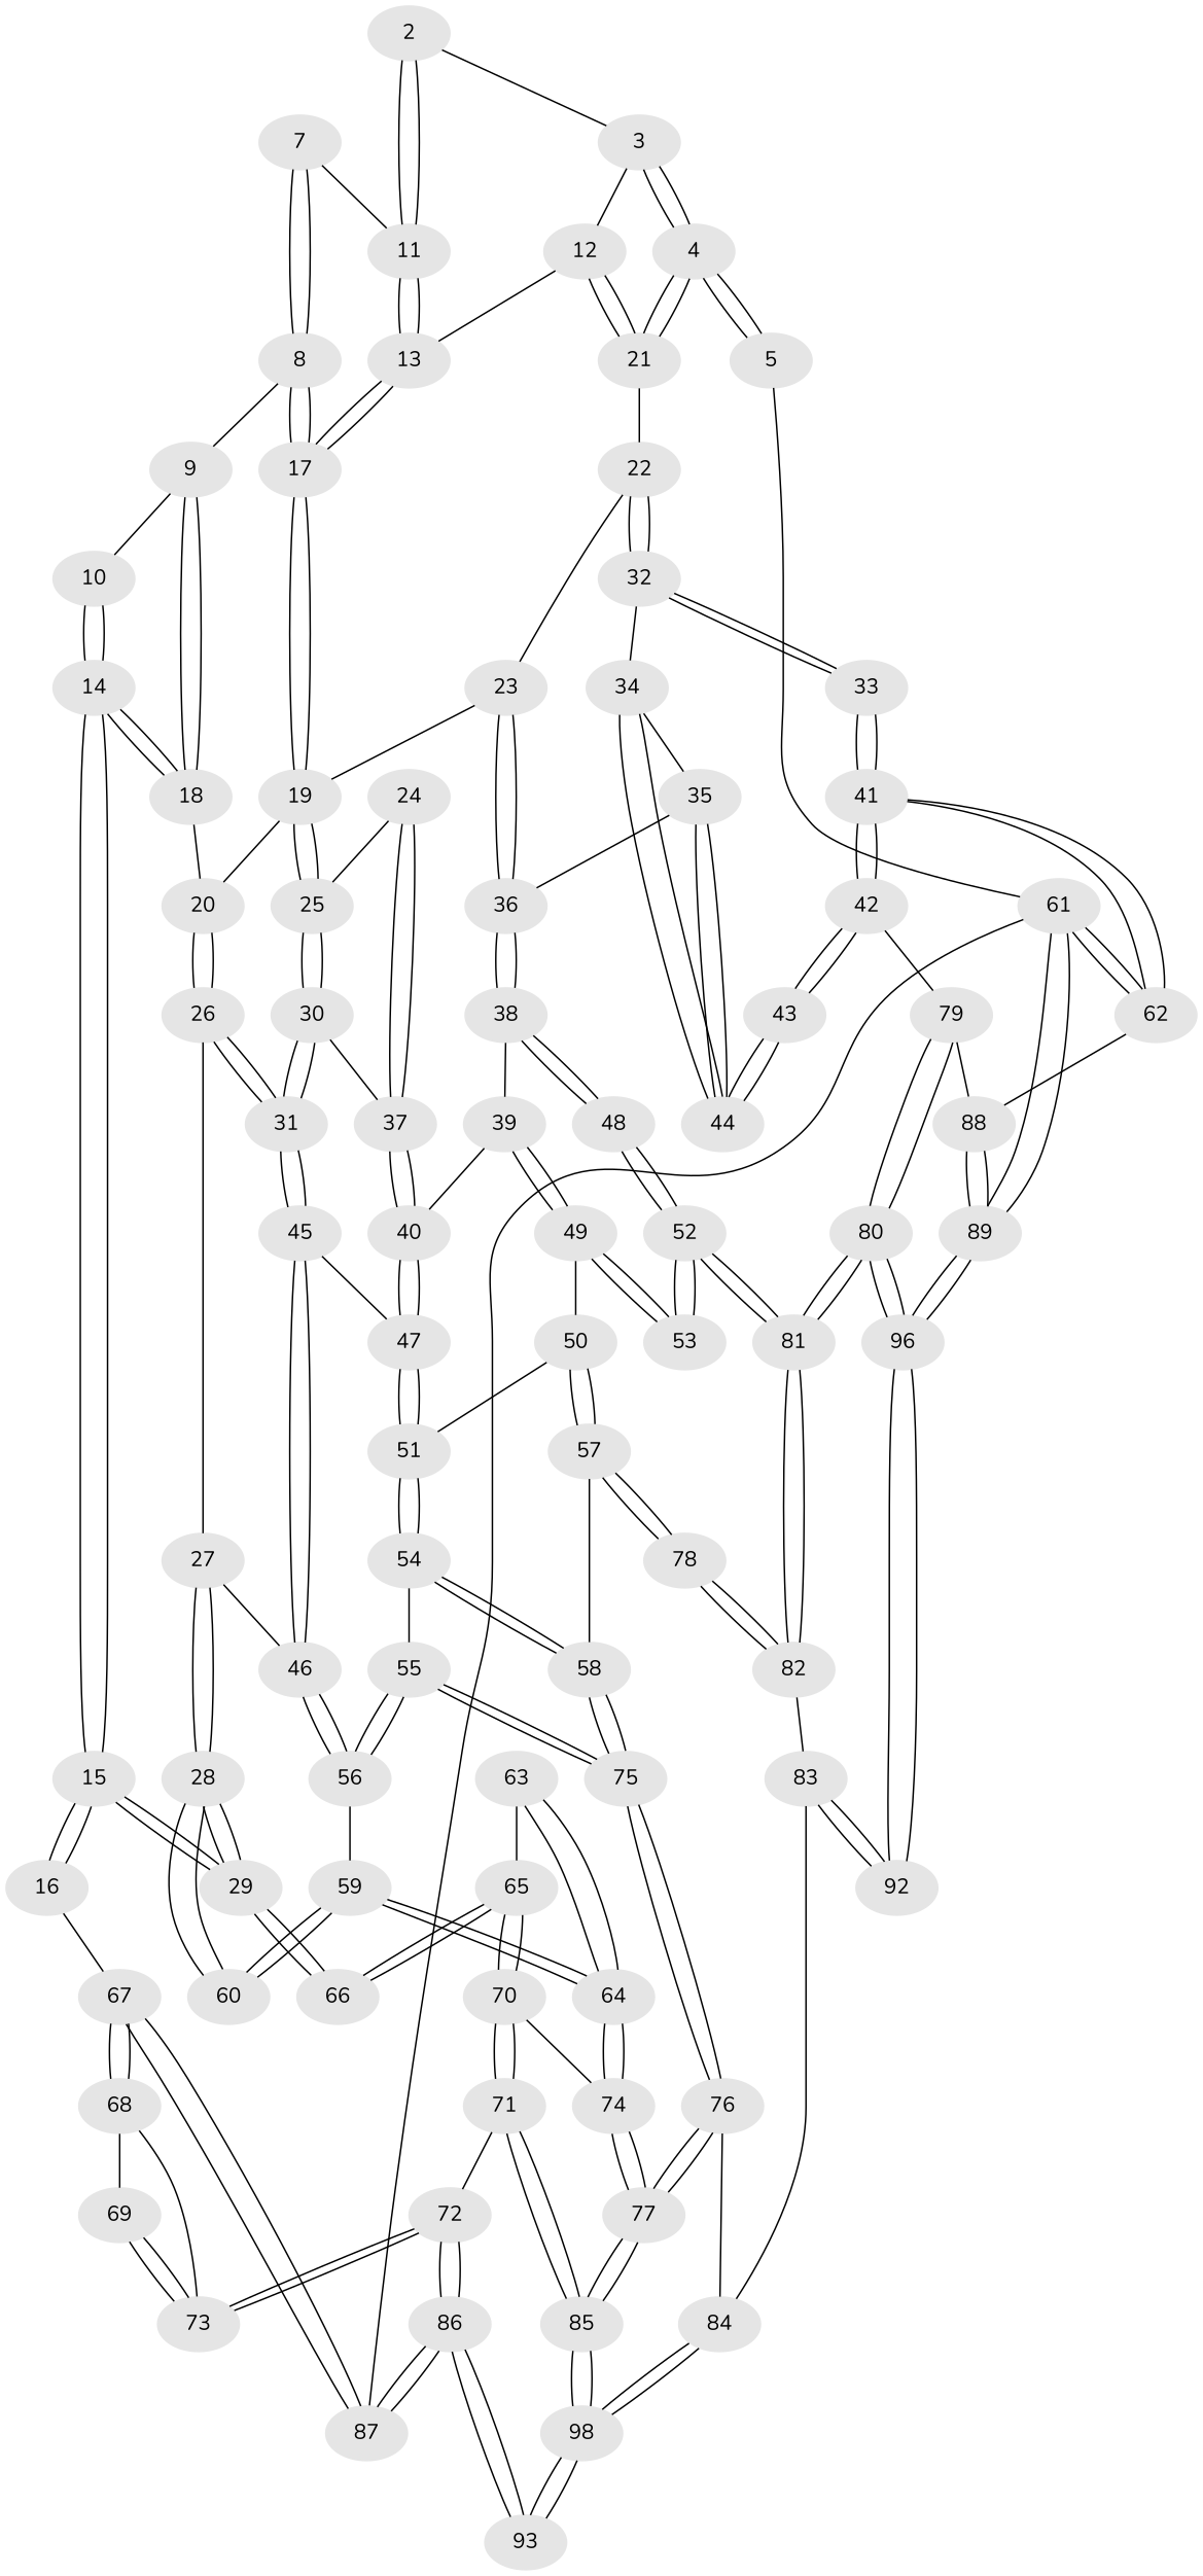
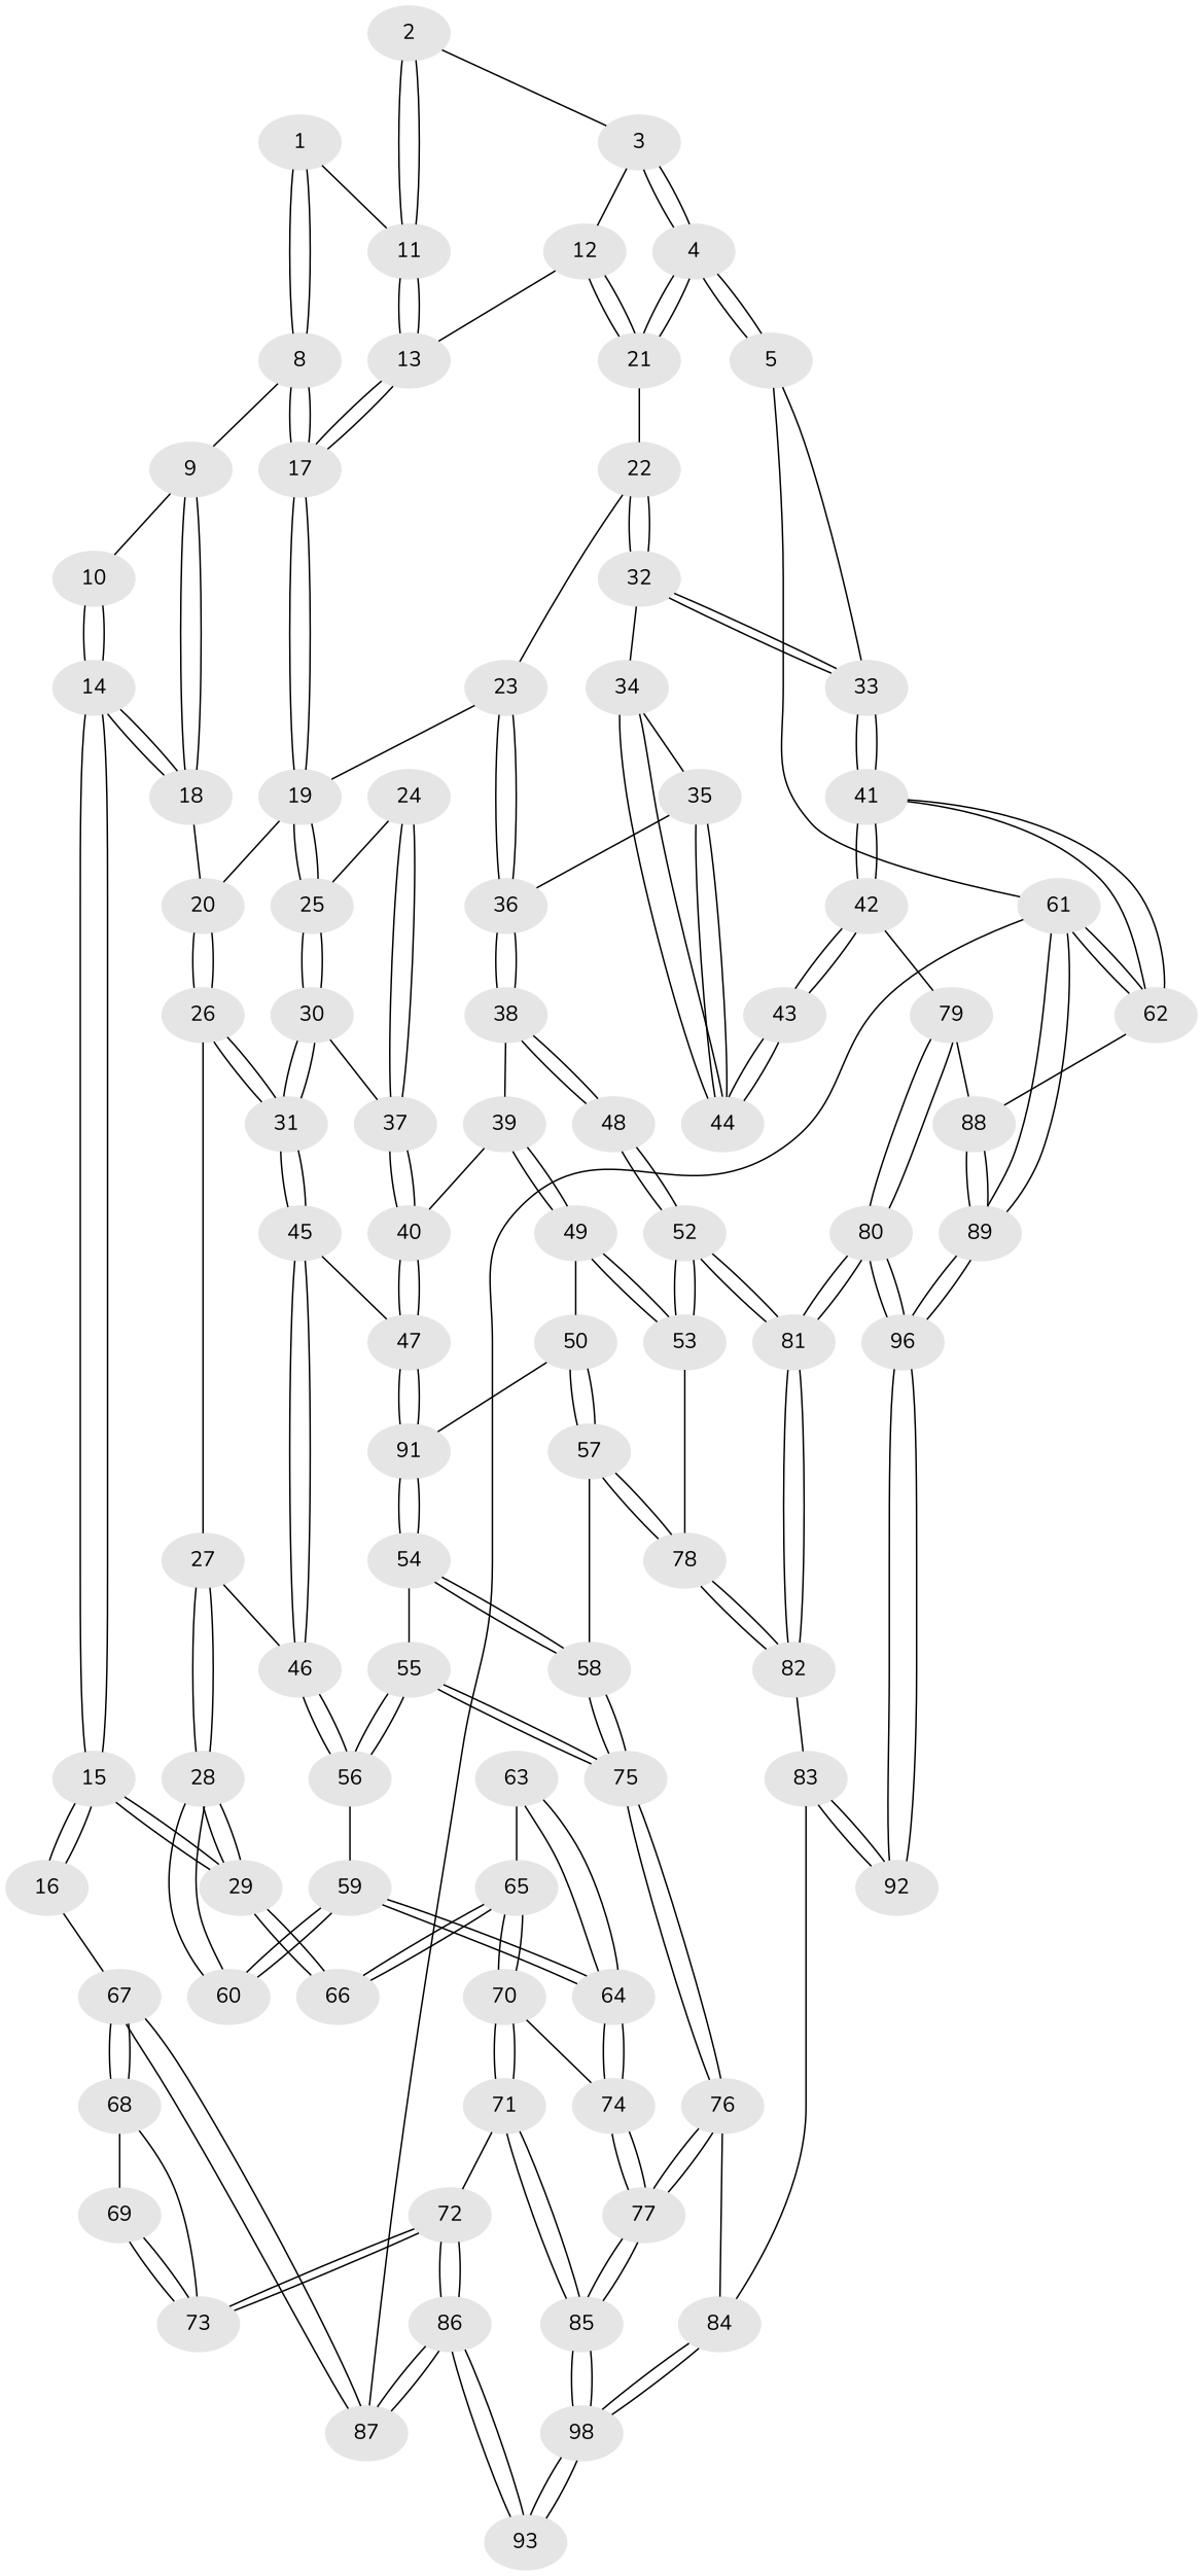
  graph {
    fontname=Nunito
    node [color=gray90 fontname=Nunito style=filled]
    edge [fontname=Nunito]
    2
    3
    11
-   7
+   7 [label=1]
    8
    4
    12
    13
    5
    21
    33
    61
    22
    41
    87
    62
    89
    10
    14
    16
    67
    9
    17
    18
    19
    20
    15
    29
    66
    68
    25
    26
    30
    27
    31
    23
    32
    36
    34
    24
    37
    38
    40
    28
    46
    45
    60
    56
    47
    35
    44
    42
    39
    48
    49
    52
    50
    53
-   51
+   51 [label=91]
    43
    79
    88
    80
    59
    54
    81
    57
    78
    58
    55
    82
    75
    76
    64
    74
    n76 [label=96]
    63
    65
    70
    77
    71
    69
    73
    72
    85
    86
    n87 [label=98]
    93
    84
    83
    92
    2 -- 3
    2 -- 11
    2 -- 11
    3 -- 4
    3 -- 4
    3 -- 12
    11 -- 13
    11 -- 13
    7 -- 11
    7 -- 8
    7 -- 8
    8 -- 9
    8 -- 17
    8 -- 17
    4 -- 5
    4 -- 5
    4 -- 21
    4 -- 21
    12 -- 13
    12 -- 21
    12 -- 21
    13 -- 17
    13 -- 17
+   5 -- 33
    5 -- 61
    21 -- 22
    33 -- 41
    33 -- 41
    61 -- 87
    61 -- 62
    61 -- 62
    61 -- 89
    61 -- 89
    22 -- 23
    22 -- 32
    22 -- 32
    41 -- 62
    41 -- 62
    41 -- 42
    41 -- 42
    62 -- 88
    89 -- n76
    89 -- n76
    10 -- 14
    10 -- 14
    14 -- 18
    14 -- 18
    14 -- 15
    14 -- 15
    16 -- 67
    67 -- 87
    67 -- 87
    67 -- 68
    67 -- 68
    9 -- 10
    9 -- 18
    9 -- 18
    17 -- 19
    17 -- 19
    18 -- 20
    19 -- 20
    19 -- 25
    19 -- 25
    20 -- 26
    20 -- 26
    15 -- 16
    15 -- 16
    15 -- 29
    15 -- 29
    29 -- 66
    29 -- 66
    68 -- 69
    68 -- 73
    25 -- 30
    25 -- 30
    26 -- 27
    26 -- 31
    26 -- 31
    30 -- 31
    30 -- 31
    30 -- 37
    27 -- 28
    27 -- 28
    27 -- 46
    31 -- 45
    31 -- 45
    23 -- 19
    23 -- 36
    23 -- 36
    32 -- 33
    32 -- 33
    32 -- 34
    36 -- 38
    36 -- 38
    34 -- 35
    34 -- 44
    34 -- 44
    24 -- 25
    24 -- 37
    24 -- 37
    37 -- 40
    37 -- 40
    38 -- 39
    38 -- 48
    38 -- 48
    40 -- 47
    40 -- 47
    28 -- 29
    28 -- 29
    28 -- 60
    28 -- 60
    46 -- 56
    46 -- 56
    45 -- 46
    45 -- 46
    45 -- 47
    56 -- 59
    47 -- 51
    47 -- 51
    35 -- 36
    35 -- 44
    35 -- 44
    42 -- 43
    42 -- 43
    42 -- 79
    39 -- 40
    39 -- 49
    39 -- 49
    48 -- 52
    48 -- 52
    49 -- 50
    49 -- 53
    49 -- 53
    52 -- 53
    52 -- 53
    52 -- 81
    52 -- 81
    50 -- 51
    50 -- 57
    50 -- 57
+   53 -- 78
    51 -- 54
    51 -- 54
    43 -- 44
    43 -- 44
    79 -- 88
    79 -- 80
    79 -- 80
    88 -- 89
    88 -- 89
    80 -- 81
    80 -- 81
    80 -- n76
    80 -- n76
    59 -- 60
    59 -- 60
    59 -- 64
    59 -- 64
    54 -- 58
    54 -- 58
    54 -- 55
    81 -- 82
    81 -- 82
    57 -- 78
    57 -- 78
    57 -- 58
    78 -- 82
    78 -- 82
    58 -- 75
    58 -- 75
    55 -- 56
    55 -- 56
    55 -- 75
    55 -- 75
    82 -- 83
    75 -- 76
    75 -- 76
    76 -- 77
    76 -- 77
    76 -- 84
    64 -- 74
    64 -- 74
    74 -- 77
    74 -- 77
    n76 -- 92
    n76 -- 92
    63 -- 64
    63 -- 64
    63 -- 65
    65 -- 66
    65 -- 66
    65 -- 70
    65 -- 70
    70 -- 74
    70 -- 71
    70 -- 71
    77 -- 85
    77 -- 85
    71 -- 72
    71 -- 85
    71 -- 85
    69 -- 73
    69 -- 73
    72 -- 73
    72 -- 73
    72 -- 86
    72 -- 86
    85 -- n87
    85 -- n87
    86 -- 87
    86 -- 87
    86 -- 93
    86 -- 93
    n87 -- 93
    n87 -- 93
    84 -- n87
    84 -- n87
    83 -- 84
    83 -- 92
    83 -- 92
  }
